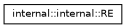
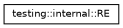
  digraph {
    rankdir=LR
-   n1 [color=black fillcolor=white fontname=Helvetica fontsize=10 height=0.2 label="internal::internal::RE" shape=record style=filled width=0.4]
+   n1 [color=black fillcolor=white fontname=Helvetica fontsize=10 height=0.2 label="testing::internal::RE" shape=record style=filled width=0.4]
  }
